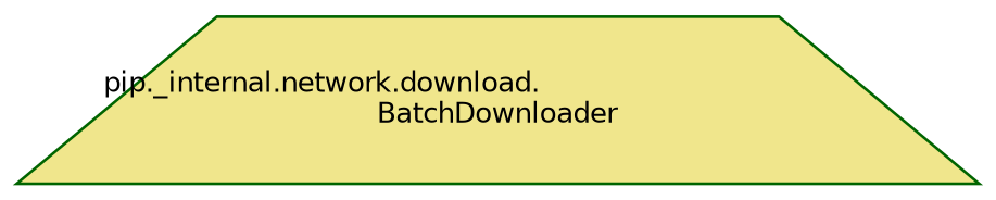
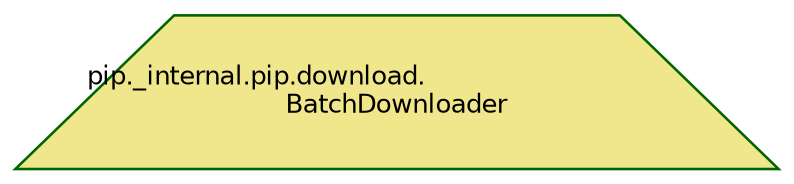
  digraph {
    rankdir=LR
-   n1 [color=darkgreen fillcolor=khaki fontname=Helvetica fontsize=10 height=0.2 label="pip._internal.network.download.\lBatchDownloader" shape=trapezium style=filled width=0.4]
+   n1 [color=darkgreen fillcolor=khaki fontname=Helvetica fontsize=10 height=0.2 label="pip._internal.pip.download.\lBatchDownloader" shape=trapezium style=filled width=0.4]
  }
